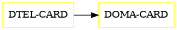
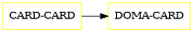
  digraph {
    rankdir=LR
    node [color=yellow shape=box]
-   "DTEL-CARD"
+   "DTEL-CARD" [label="CARD-CARD"]
    "DOMA-CARD"
    "DTEL-CARD" -> "DOMA-CARD"
  }
